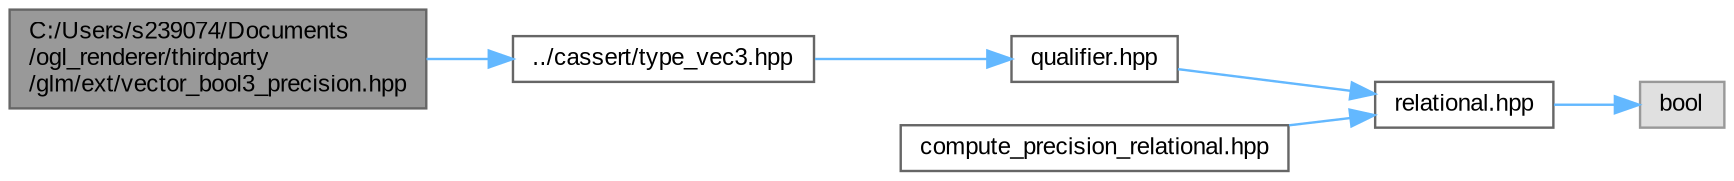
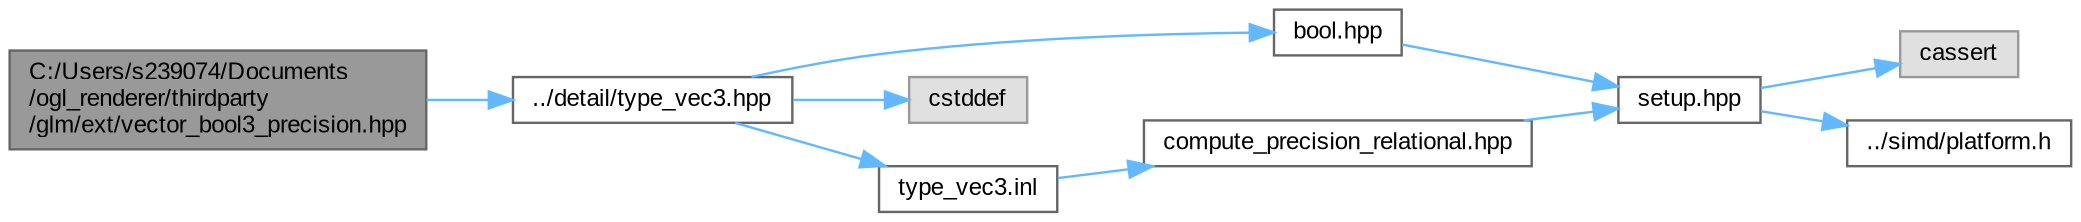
  digraph {
    fontname="Liberation Sans"
    rankdir=LR
    node [color=grey40 fillcolor=white fontname="Liberation Sans" fontsize=10 shape=box style=filled]
    edge [color=steelblue1 fontname="Liberation Sans" fontsize=10 labelfontname=Helvetica labelfontsize=10 style=solid]
    n1 [color=gray40 fillcolor=grey60 fontcolor=black height=0.2 label="C:/Users/s239074/Documents\l/ogl_renderer/thirdparty\l/glm/ext/vector_bool3_precision.hpp" width=0.4]
-   n2 [height=0.2 label="../cassert/type_vec3.hpp" width=0.4]
-   n3 [height=0.2 label="qualifier.hpp" width=0.4]
-   n6 [height=0.2 label="relational.hpp" width=0.4]
+   n2 [height=0.2 label="../detail/type_vec3.hpp" width=0.4]
+   n3 [height=0.2 label="bool.hpp" width=0.4]
+   n4 [color=grey60 fillcolor="#E0E0E0" height=0.2 label=cstddef width=0.4]
+   n5 [height=0.2 label="type_vec3.inl" width=0.4]
+   n6 [height=0.2 label="setup.hpp" width=0.4]
    n7 [height=0.2 label="compute_precision_relational.hpp" width=0.4]
-   n8 [color=grey60 fillcolor="#E0E0E0" height=0.2 label=bool width=0.4]
+   n8 [color=grey60 fillcolor="#E0E0E0" height=0.2 label=cassert width=0.4]
+   n9 [height=0.2 label="../simd/platform.h" width=0.4]
    n1 -> n2
    n2 -> n3
+   n2 -> n4
+   n2 -> n5
    n3 -> n6
+   n5 -> n7
    n6 -> n8
+   n6 -> n9
    n7 -> n6
  }
